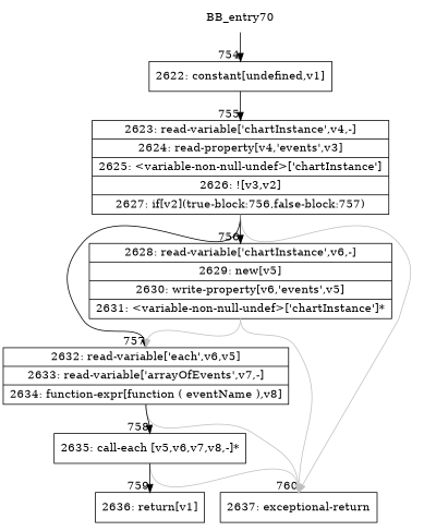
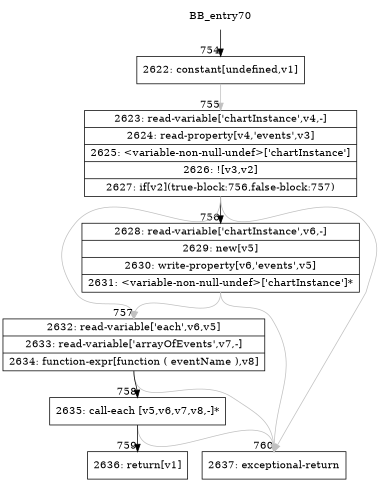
  digraph {
    rankdir=TD
    node [shape=record]
    edge [headport=n tailport=s]
    n1 [label=BB_entry70 shape=none]
    n2 [label="{2622: constant[undefined,v1]}"]
    n3 [label="{2623: read-variable['chartInstance',v4,-]|2624: read-property[v4,'events',v3]|2625: \<variable-non-null-undef\>['chartInstance']|2626: ![v3,v2]|2627: if[v2](true-block:756,false-block:757)}"]
    n4 [label="{2628: read-variable['chartInstance',v6,-]|2629: new[v5]|2630: write-property[v6,'events',v5]|2631: \<variable-non-null-undef\>['chartInstance']*}"]
    n5 [label="{2632: read-variable['each',v6,v5]|2633: read-variable['arrayOfEvents',v7,-]|2634: function-expr[function ( eventName ),v8]}"]
    n6 [label="{2637: exceptional-return}"]
    n7 [label="{2635: call-each [v5,v6,v7,v8,-]*}"]
    n8 [label="{2636: return[v1]}"]
    n1 -> n2 [headlabel="    754"]
-   n2 -> n3 [headlabel="      755"]
+   n2 -> n3 [headlabel="      755" color=gray]
    n3 -> n4 [headlabel="      756"]
-   n3 -> n5 [headlabel="      757"]
+   n3 -> n5 [headlabel="      757" color=gray]
    n3 -> n6 [color=gray headlabel="      760"]
    n4 -> n5 [color=gray]
    n4 -> n6 [color=gray]
    n5 -> n6 [color=gray]
    n5 -> n7 [headlabel="      758"]
    n7 -> n6 [color=gray]
    n7 -> n8 [headlabel="      759"]
  }
